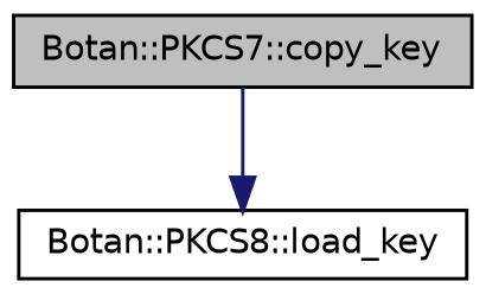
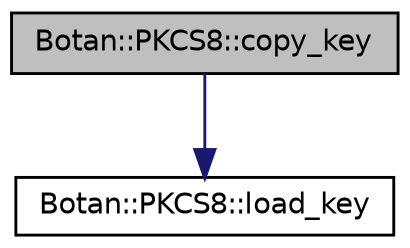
  digraph {
    rankdir=TB
    node [color=black fontname=Helvetica fontsize=10 shape=record style=filled]
-   n1 [fillcolor=grey75 fontcolor=black height=0.2 label="Botan::PKCS7::copy_key" width=0.4]
+   n1 [fillcolor=grey75 fontcolor=black height=0.2 label="Botan::PKCS8::copy_key" width=0.4]
    n2 [fillcolor=white height=0.2 label="Botan::PKCS8::load_key" width=0.4]
    n1 -> n2 [color=midnightblue fontname=Helvetica fontsize=10 labelfontname=Helvetica labelfontsize=10 style=solid]
  }
